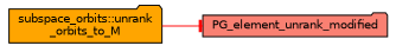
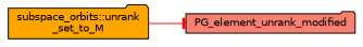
  digraph {
    rankdir=LR
    node [color=black fontname=Helvetica fontsize=10 shape=folder style=filled]
-   n1 [fillcolor=orange fontcolor=black height=0.2 label="subspace_orbits::unrank\l_orbits_to_M" width=0.4]
+   n1 [fillcolor=orange fontcolor=black height=0.2 label="subspace_orbits::unrank\l_set_to_M" width=0.4]
    n2 [fillcolor=salmon height=0.2 label=PG_element_unrank_modified width=0.4]
    n1 -> n2 [color=red fontname=Helvetica fontsize=10 labelfontname=Helvetica labelfontsize=10 style=solid arrowhead=tee]
  }
